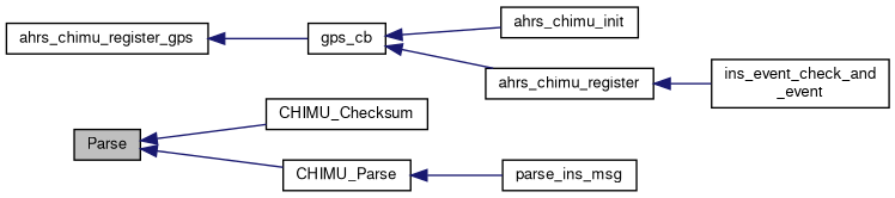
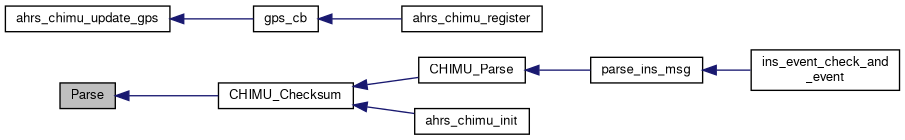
  digraph {
    rankdir=LR
    node [color=black fillcolor=white fontname=FreeSans fontsize=10 shape=record style=filled]
    edge [color=midnightblue dir=back fontname=FreeSans fontsize=10 labelfontname=FreeSans labelfontsize=10 style=solid]
    n1 [fillcolor=grey75 fontcolor=black height=0.2 label=Parse width=0.4]
    n2 [height=0.2 label=CHIMU_Checksum width=0.4]
    n3 [height=0.2 label=CHIMU_Parse width=0.4]
    n4 [height=0.2 label=ahrs_chimu_init width=0.4]
    n5 [height=0.2 label=parse_ins_msg width=0.4]
-   n6 [height=0.2 label=ahrs_chimu_register_gps width=0.4]
+   n6 [height=0.2 label=ahrs_chimu_update_gps width=0.4]
    n7 [height=0.2 label=gps_cb width=0.4]
    n8 [height=0.2 label=ahrs_chimu_register width=0.4]
    n9 [height=0.2 label="ins_event_check_and\l_event" width=0.4]
    n1 -> n2
-   n1 -> n3
-   n7 -> n4
+   n2 -> n3
+   n2 -> n4
    n3 -> n5
-   n8 -> n9
+   n5 -> n9
    n6 -> n7
    n7 -> n8
  }
